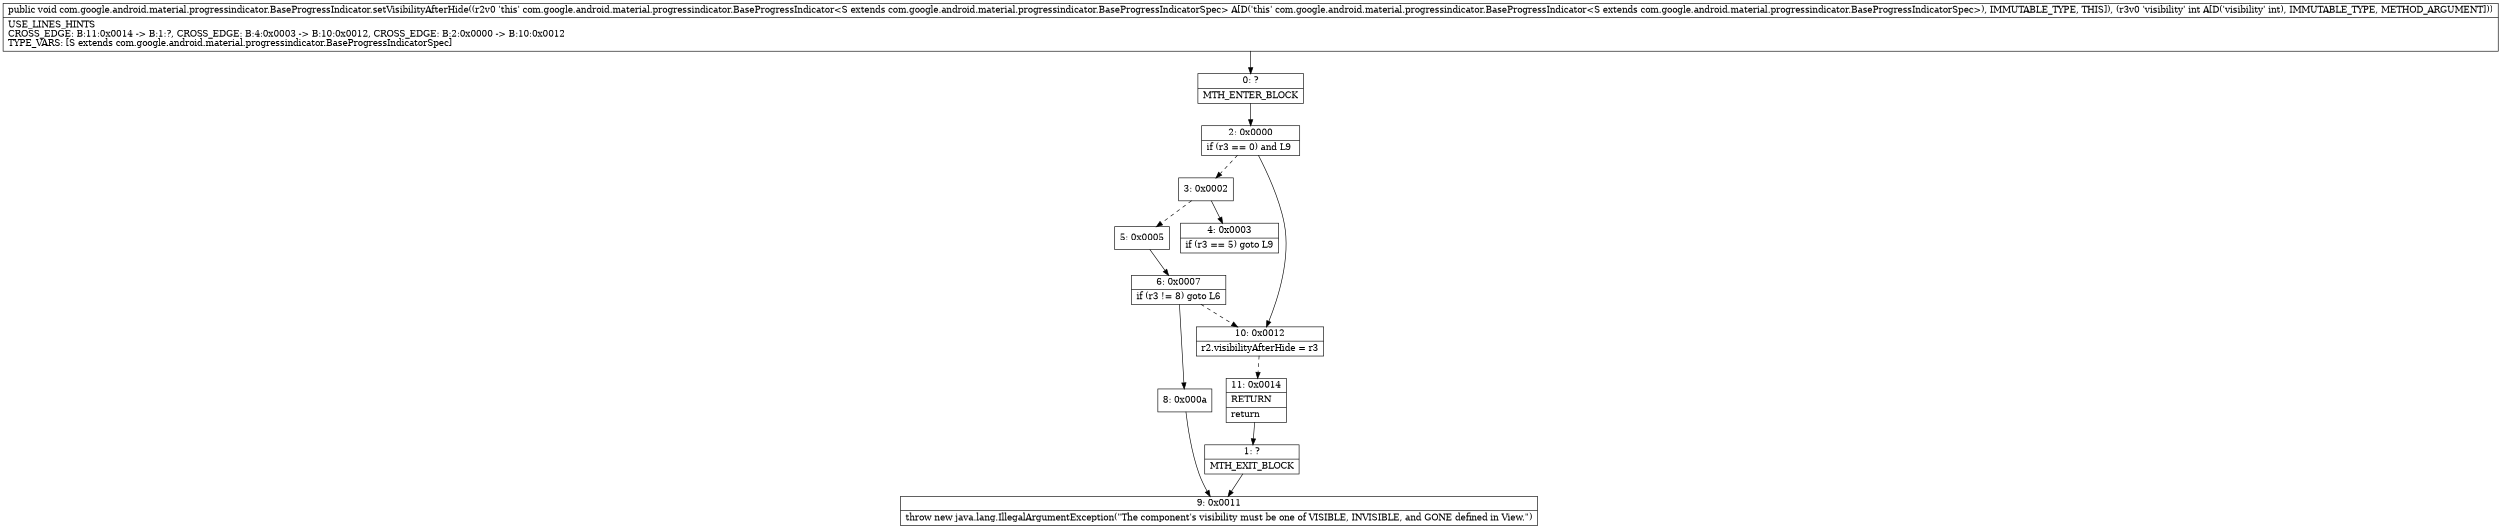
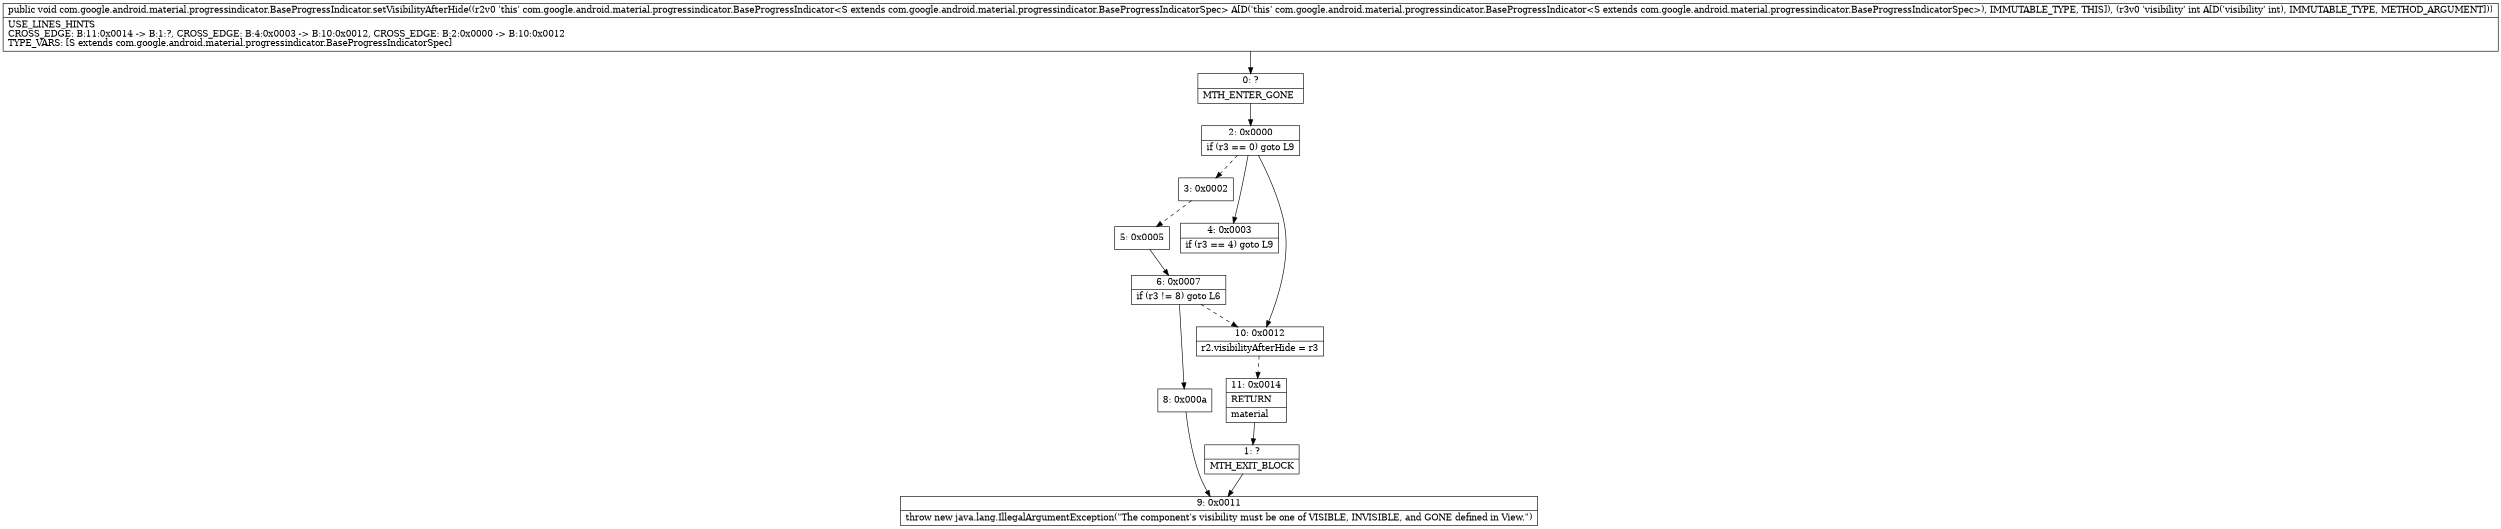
  digraph {
    node [shape=record]
-   n1 [label="{0\:\ ?|MTH_ENTER_BLOCK\l}"]
-   n2 [label="{2\:\ 0x0000|if (r3 == 0) and L9\l}"]
+   n1 [label="{0\:\ ?|MTH_ENTER_GONE\l}"]
+   n2 [label="{2\:\ 0x0000|if (r3 == 0) goto L9\l}"]
    n3 [label="{3\:\ 0x0002}"]
    n4 [label="{10\:\ 0x0012|r2.visibilityAfterHide = r3\l}"]
-   n5 [label="{4\:\ 0x0003|if (r3 == 5) goto L9\l}"]
+   n5 [label="{4\:\ 0x0003|if (r3 == 4) goto L9\l}"]
    n6 [label="{5\:\ 0x0005}"]
-   n7 [label="{11\:\ 0x0014|RETURN\l|return\l}"]
+   n7 [label="{11\:\ 0x0014|RETURN\l|material\l}"]
    n8 [label="{6\:\ 0x0007|if (r3 != 8) goto L6\l}"]
    n9 [label="{8\:\ 0x000a}"]
    n10 [label="{9\:\ 0x0011|throw new java.lang.IllegalArgumentException(\"The component's visibility must be one of VISIBLE, INVISIBLE, and GONE defined in View.\")\l}"]
    n11 [label="{1\:\ ?|MTH_EXIT_BLOCK\l}"]
    n12 [label="{public void com.google.android.material.progressindicator.BaseProgressIndicator.setVisibilityAfterHide((r2v0 'this' com.google.android.material.progressindicator.BaseProgressIndicator\<S extends com.google.android.material.progressindicator.BaseProgressIndicatorSpec\> A[D('this' com.google.android.material.progressindicator.BaseProgressIndicator\<S extends com.google.android.material.progressindicator.BaseProgressIndicatorSpec\>), IMMUTABLE_TYPE, THIS]), (r3v0 'visibility' int A[D('visibility' int), IMMUTABLE_TYPE, METHOD_ARGUMENT]))  | USE_LINES_HINTS\lCROSS_EDGE: B:11:0x0014 \-\> B:1:?, CROSS_EDGE: B:4:0x0003 \-\> B:10:0x0012, CROSS_EDGE: B:2:0x0000 \-\> B:10:0x0012\lTYPE_VARS: [S extends com.google.android.material.progressindicator.BaseProgressIndicatorSpec]\l}"]
    n1 -> n2
    n2 -> n3 [style=dashed]
    n2 -> n4
-   n3 -> n5
+   n2 -> n5
    n3 -> n6 [style=dashed]
    n4 -> n7 [style=dashed]
    n6 -> n8
    n7 -> n11
    n8 -> n4 [style=dashed]
    n8 -> n9
    n9 -> n10
    n11 -> n10
    n12 -> n1
  }
